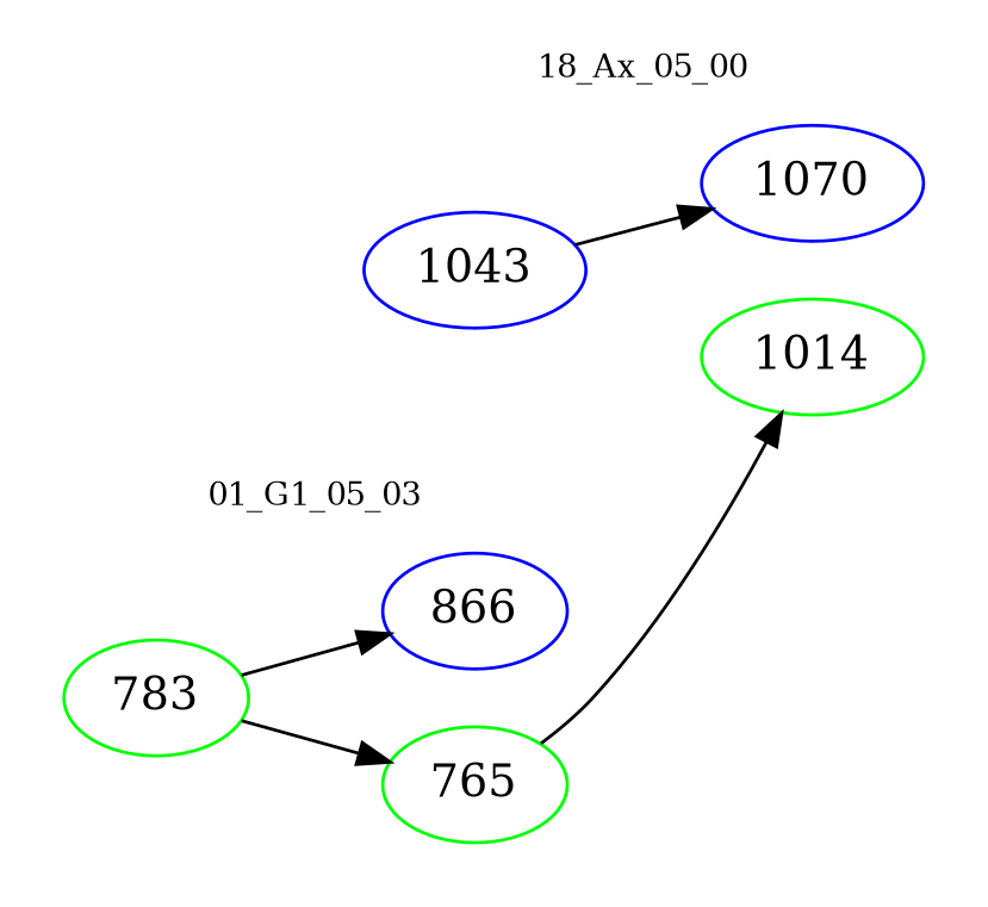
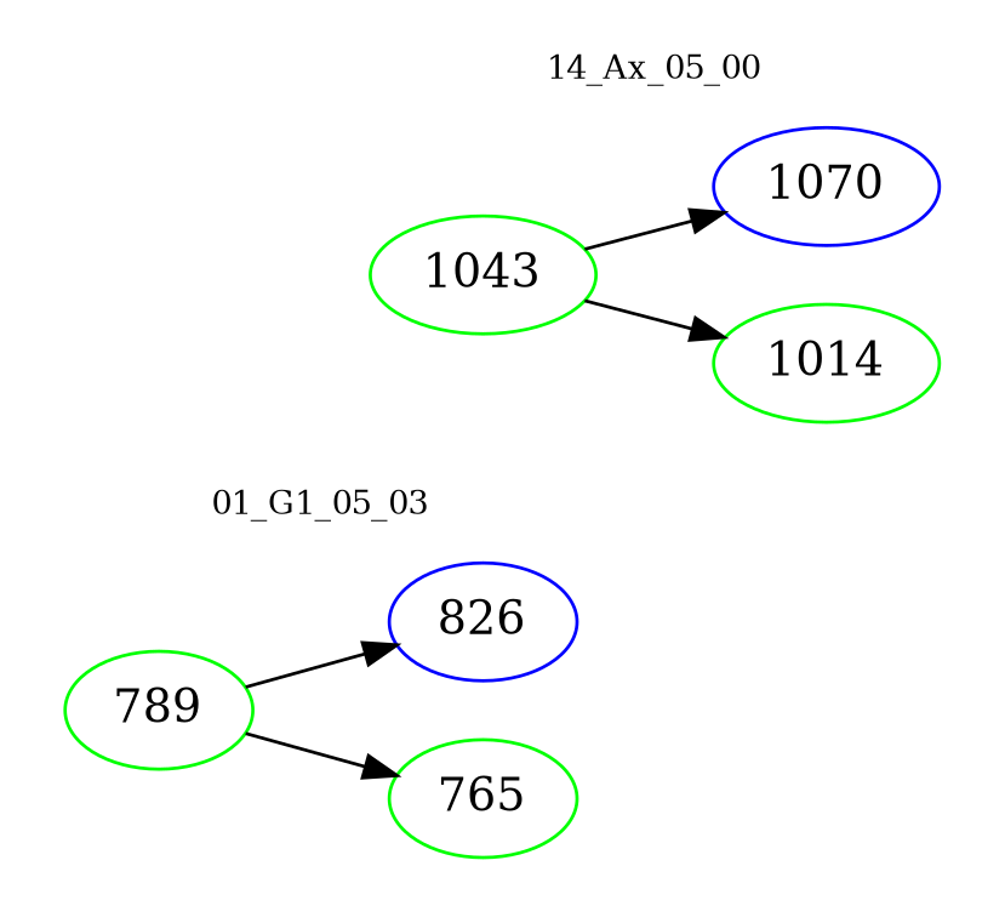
  digraph {
    rankdir=LR
    node [color=green]
    edge [color=black]
-   n1 [color=blue label=1043]
+   n1 [label=1043]
    n2 [label=1014]
    n3 [color=blue label=1070]
-   n4 [label=783]
+   n4 [label=789]
    n5 [label=765]
-   n6 [color=blue label=866]
+   n6 [color=blue label=826]
    subgraph cluster_1 {
      color=white
      fontsize=10
-     label="18_Ax_05_00"
+     label="14_Ax_05_00"
      n1
      n2
      n3
    }
    subgraph cluster_2 {
      color=white
      fontsize=10
      label="01_G1_05_03"
      n4
      n5
      n6
    }
-   n5 -> n2
+   n1 -> n2
    n1 -> n3
    n4 -> n5
    n4 -> n6
  }
